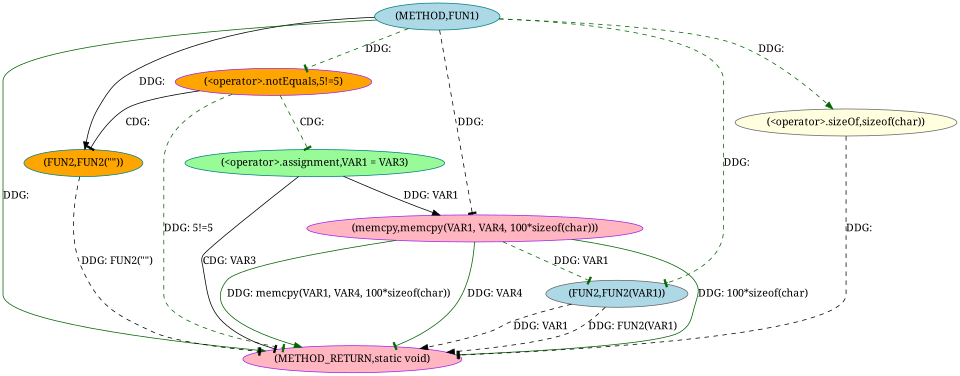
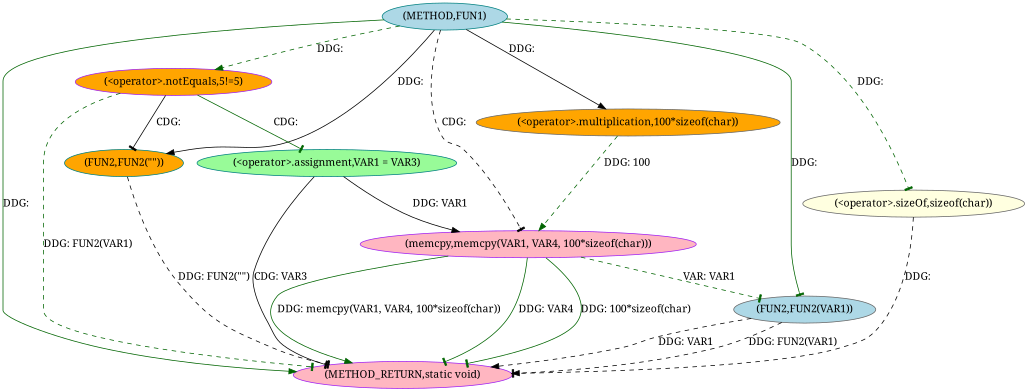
  digraph {
    fontname="Noto Serif"
    node [color=teal fillcolor=orange fontname="Noto Serif" style=filled]
    edge [arrowhead=tee color=darkgreen fontname="Noto Serif" style=dashed]
    n1 [fillcolor=lightblue label="(METHOD,FUN1)"]
    n2 [color=purple label="(<operator>.notEquals,5!=5)"]
    n3 [label="(FUN2,FUN2(\"\"))"]
    n4 [color=purple fillcolor=lightpink label="(memcpy,memcpy(VAR1, VAR4, 100*sizeof(char)))"]
+   n5 [color=gray40 label="(<operator>.multiplication,100*sizeof(char))"]
    n6 [color=gray40 fillcolor=lightyellow label="(<operator>.sizeOf,sizeof(char))"]
    n7 [color=gray40 fillcolor=lightblue label="(FUN2,FUN2(VAR1))"]
    n8 [color=purple fillcolor=lightpink label="(METHOD_RETURN,static void)"]
    n9 [fillcolor=palegreen label="(<operator>.assignment,VAR1 = VAR3)"]
-   n1 -> n2 [label="DDG: "]
+   n1 -> n2 [arrowhead=normal label="DDG: "]
    n1 -> n3 [arrowhead=normal color=black label="DDG: " style=solid]
-   n1 -> n4 [color=black label="DDG: "]
-   n1 -> n6 [arrowhead=normal label="DDG: "]
-   n1 -> n7 [label="DDG: "]
+   n1 -> n4 [color=black label="CDG: "]
+   n1 -> n5 [arrowhead=normal color=black label="DDG: " style=solid]
+   n1 -> n6 [label="DDG: "]
+   n1 -> n7 [label="DDG: " style=solid]
    n1 -> n8 [arrowhead=normal label="DDG: " style=solid]
    n2 -> n3 [color=black label="CDG: " style=solid]
-   n2 -> n8 [label="DDG: 5!=5"]
-   n2 -> n9 [label="CDG: "]
+   n2 -> n8 [label="DDG: FUN2(VAR1)"]
+   n2 -> n9 [label="CDG: " style=solid]
    n3 -> n8 [color=black label="DDG: FUN2(\"\")"]
-   n4 -> n7 [label="DDG: VAR1"]
+   n4 -> n7 [label="VAR: VAR1"]
    n4 -> n8 [label="DDG: VAR4" style=solid]
    n4 -> n8 [label="DDG: 100*sizeof(char)" style=solid]
    n4 -> n8 [arrowhead=normal label="DDG: memcpy(VAR1, VAR4, 100*sizeof(char))" style=solid]
+   n5 -> n4 [arrowhead=normal label="DDG: 100"]
    n6 -> n8 [color=black label="DDG: "]
    n7 -> n8 [arrowhead=normal color=black label="DDG: FUN2(VAR1)"]
    n7 -> n8 [arrowhead=normal color=black label="DDG: VAR1"]
    n9 -> n4 [arrowhead=normal color=black label="DDG: VAR1" style=solid]
    n9 -> n8 [color=black label="CDG: VAR3" style=solid]
  }
